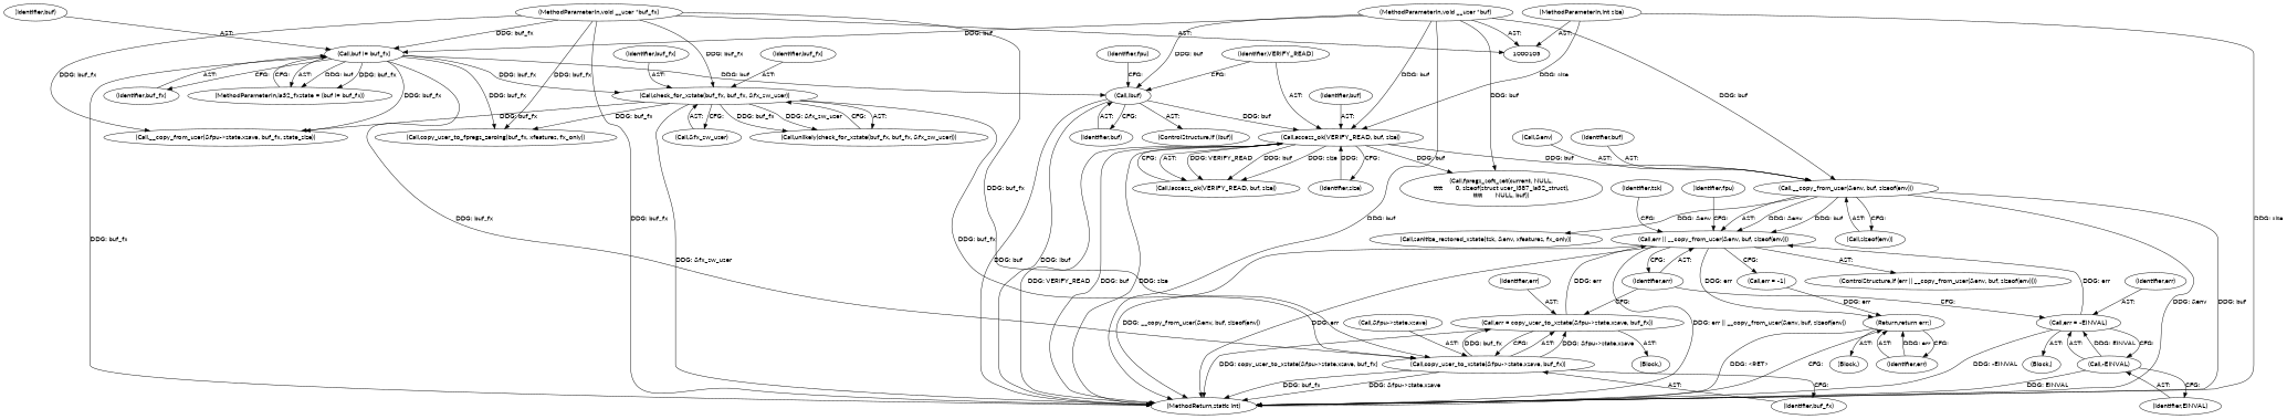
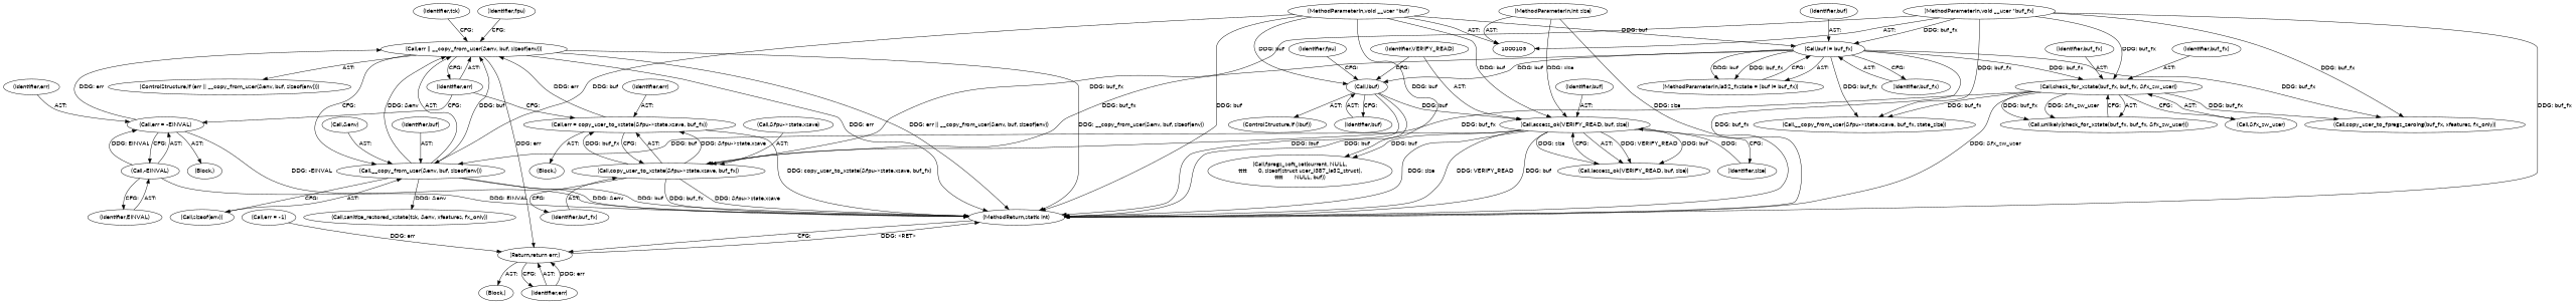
  digraph {
    fontname=Lato
    node [fontname=Lato]
    edge [fontname=Lato]
    n1 [label="(Call,err || __copy_from_user(&env, buf, sizeof(env)))"]
    n2 [label="(Call,__copy_from_user(&env, buf, sizeof(env)))"]
    n3 [label="(Return,return err;)"]
    n4 [label="(MethodReturn,static int)"]
    n5 [label="(Identifier,err)"]
    n6 [label="(ControlStructure,if (err || __copy_from_user(&env, buf, sizeof(env))))"]
    n7 [label="(Call,sizeof(env))"]
    n8 [label="(Call,sanitize_restored_xstate(tsk, &env, xfeatures, fx_only))"]
    n9 [label="(Block,)"]
    n10 [label="(Identifier,err)"]
    n11 [label="(Call,err = copy_user_to_xstate(&fpu->state.xsave, buf_fx))"]
    n12 [label="(Call,err = -EINVAL)"]
    n13 [label="(Call,copy_user_to_xstate(&fpu->state.xsave, buf_fx))"]
    n14 [label="(Block,)"]
    n15 [label="(Identifier,buf_fx)"]
    n16 [label="(Call,check_for_xstate(buf_fx, buf_fx, &fx_sw_user))"]
    n17 [label="(Call,__copy_from_user(&fpu->state.xsave, buf_fx, state_size))"]
    n18 [label="(Call,&fx_sw_user)"]
    n19 [label="(Call,unlikely(check_for_xstate(buf_fx, buf_fx, &fx_sw_user)))"]
    n20 [label="(Call,copy_user_to_fpregs_zeroing(buf_fx, xfeatures, fx_only))"]
    n21 [label="(Call,buf != buf_fx)"]
    n22 [label="(Call,!buf)"]
    n23 [label="(MethodParameterIn,ia32_fxstate = (buf != buf_fx))"]
    n24 [label="(Identifier,buf_fx)"]
    n25 [label="(Call,access_ok(VERIFY_READ, buf, size))"]
    n26 [label="(Identifier,buf)"]
    n27 [label="(ControlStructure,if (!buf))"]
    n28 [label="(MethodParameterIn,void __user *buf)"]
    n29 [label="(Call,fpregs_soft_set(current, NULL,\n\t\t\t\t       0, sizeof(struct user_i387_ia32_struct),\n\t\t\t\t       NULL, buf))"]
    1000105
    n31 [label="(Call,!access_ok(VERIFY_READ, buf, size))"]
    n32 [label="(Identifier,size)"]
    n33 [label="(MethodParameterIn,void __user *buf_fx)"]
    n34 [label="(Call,-EINVAL)"]
    n35 [label="(Block,)"]
    n36 [label="(Identifier,EINVAL)"]
    n37 [label="(MethodParameterIn,int size)"]
    n38 [label="(Identifier,buf)"]
    n39 [label="(Call,&fpu->state.xsave)"]
    n40 [label="(Call,&env)"]
    n41 [label="(Identifier,tsk)"]
    n42 [label="(Identifier,err)"]
    n43 [label="(Identifier,fpu)"]
    n44 [label="(Identifier,buf_fx)"]
    n45 [label="(Call,err = -1)"]
    n46 [label="(Identifier,VERIFY_READ)"]
    n47 [label="(Identifier,buf)"]
    n48 [label="(Identifier,buf_fx)"]
    n49 [label="(Identifier,buf)"]
    n50 [label="(Identifier,err)"]
    n51 [label="(Identifier,fpu)"]
-   n1 -> n45 [label="CFG: "]
+   n1 -> n2 [label="CFG: "]
    n1 -> n3 [label="DDG: err"]
    n1 -> n4 [label="DDG: err || __copy_from_user(&env, buf, sizeof(env))"]
    n1 -> n4 [label="DDG: __copy_from_user(&env, buf, sizeof(env))"]
    n1 -> n4 [label="DDG: err"]
    n1 -> n5 [label="CFG: "]
    n1 -> n6 [label="AST: "]
    n2 -> n1 [label="AST: "]
    n2 -> n1 [label="DDG: &env"]
    n2 -> n1 [label="DDG: buf"]
    n2 -> n4 [label="DDG: &env"]
    n2 -> n4 [label="DDG: buf"]
    n2 -> n7 [label="CFG: "]
    n2 -> n8 [label="DDG: &env"]
    n3 -> n4 [label="DDG: <RET>"]
    n3 -> n9 [label="AST: "]
    n3 -> n10 [label="CFG: "]
    n4 -> n3 [label="CFG: "]
    n5 -> n1 [label="AST: "]
    n5 -> n11 [label="CFG: "]
    n5 -> n12 [label="CFG: "]
    n7 -> n2 [label="AST: "]
    n10 -> n3 [label="AST: "]
    n10 -> n3 [label="DDG: err"]
    n11 -> n1 [label="DDG: err"]
    n11 -> n4 [label="DDG: copy_user_to_xstate(&fpu->state.xsave, buf_fx)"]
    n11 -> n13 [label="CFG: "]
    n11 -> n14 [label="AST: "]
    n12 -> n1 [label="DDG: err"]
    n12 -> n4 [label="DDG: -EINVAL"]
    n12 -> n34 [label="CFG: "]
    n12 -> n35 [label="AST: "]
    n13 -> n4 [label="DDG: &fpu->state.xsave"]
    n13 -> n4 [label="DDG: buf_fx"]
    n13 -> n11 [label="AST: "]
    n13 -> n11 [label="DDG: &fpu->state.xsave"]
    n13 -> n11 [label="DDG: buf_fx"]
    n13 -> n15 [label="CFG: "]
    n15 -> n13 [label="AST: "]
    n16 -> n4 [label="DDG: &fx_sw_user"]
    n16 -> n13 [label="DDG: buf_fx"]
    n16 -> n17 [label="DDG: buf_fx"]
    n16 -> n18 [label="CFG: "]
    n16 -> n19 [label="AST: "]
    n16 -> n19 [label="DDG: buf_fx"]
    n16 -> n19 [label="DDG: &fx_sw_user"]
    n16 -> n20 [label="DDG: buf_fx"]
    n18 -> n16 [label="AST: "]
    n19 -> n16 [label="CFG: "]
    n21 -> n4 [label="DDG: buf_fx"]
    n21 -> n13 [label="DDG: buf_fx"]
    n21 -> n16 [label="DDG: buf_fx"]
    n21 -> n17 [label="DDG: buf_fx"]
    n21 -> n20 [label="DDG: buf_fx"]
    n21 -> n22 [label="DDG: buf"]
    n21 -> n23 [label="AST: "]
    n21 -> n23 [label="DDG: buf"]
    n21 -> n23 [label="DDG: buf_fx"]
    n21 -> n24 [label="CFG: "]
    n22 -> n4 [label="DDG: !buf"]
    n22 -> n4 [label="DDG: buf"]
    n22 -> n25 [label="DDG: buf"]
    n22 -> n26 [label="CFG: "]
    n22 -> n27 [label="AST: "]
    n23 -> n21 [label="CFG: "]
    n24 -> n21 [label="AST: "]
    n25 -> n2 [label="DDG: buf"]
    n25 -> n4 [label="DDG: VERIFY_READ"]
    n25 -> n4 [label="DDG: buf"]
    n25 -> n4 [label="DDG: size"]
    n25 -> n29 [label="DDG: buf"]
    n25 -> n31 [label="AST: "]
    n25 -> n31 [label="DDG: VERIFY_READ"]
    n25 -> n31 [label="DDG: buf"]
    n25 -> n31 [label="DDG: size"]
    n25 -> n32 [label="CFG: "]
    n26 -> n22 [label="AST: "]
    n28 -> n2 [label="DDG: buf"]
    n28 -> n4 [label="DDG: buf"]
    n28 -> n21 [label="DDG: buf"]
    n28 -> n22 [label="DDG: buf"]
    n28 -> n25 [label="DDG: buf"]
    n28 -> n29 [label="DDG: buf"]
    n28 -> 1000105 [label="AST: "]
    n31 -> n25 [label="CFG: "]
    n32 -> n25 [label="DDG: "]
    n33 -> n4 [label="DDG: buf_fx"]
    n33 -> n13 [label="DDG: buf_fx"]
    n33 -> n16 [label="DDG: buf_fx"]
    n33 -> n17 [label="DDG: buf_fx"]
    n33 -> n20 [label="DDG: buf_fx"]
    n33 -> n21 [label="DDG: buf_fx"]
    n33 -> 1000105 [label="AST: "]
    n34 -> n4 [label="DDG: EINVAL"]
    n34 -> n12 [label="AST: "]
    n34 -> n12 [label="DDG: EINVAL"]
    n34 -> n36 [label="CFG: "]
    n36 -> n34 [label="AST: "]
    n37 -> n4 [label="DDG: size"]
    n37 -> n25 [label="DDG: size"]
    n37 -> 1000105 [label="AST: "]
    n38 -> n25 [label="AST: "]
    n39 -> n13 [label="AST: "]
    n40 -> n2 [label="AST: "]
    n41 -> n1 [label="CFG: "]
    n42 -> n12 [label="AST: "]
    n43 -> n1 [label="CFG: "]
    n44 -> n16 [label="AST: "]
    n45 -> n3 [label="DDG: err"]
    n46 -> n22 [label="CFG: "]
    n46 -> n25 [label="AST: "]
    n47 -> n2 [label="AST: "]
    n48 -> n16 [label="AST: "]
    n49 -> n21 [label="AST: "]
    n50 -> n11 [label="AST: "]
    n51 -> n22 [label="CFG: "]
  }
